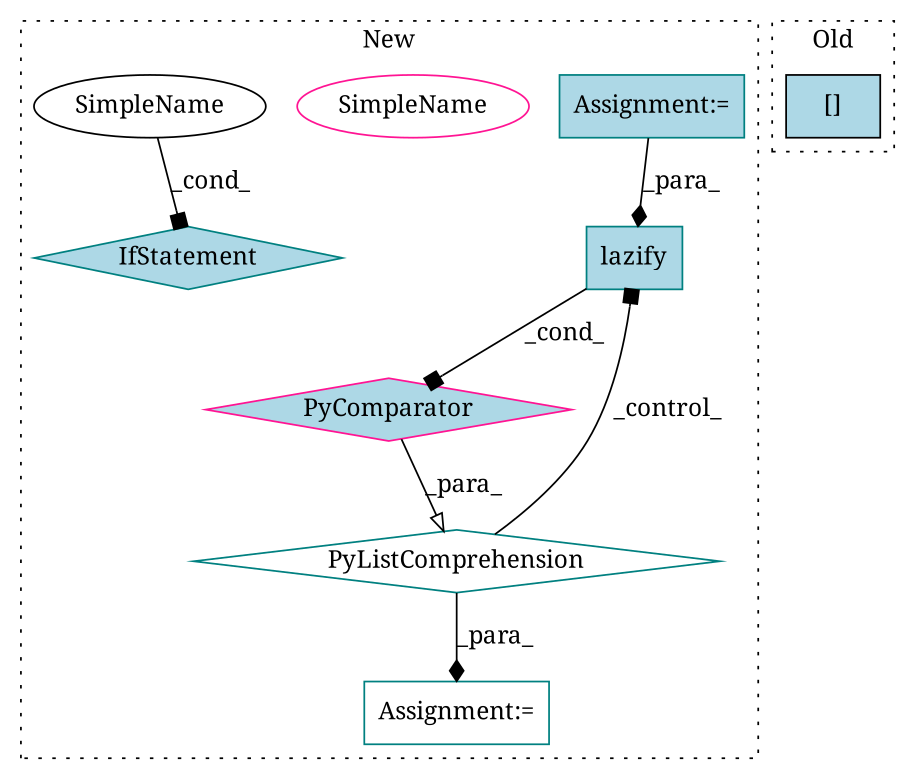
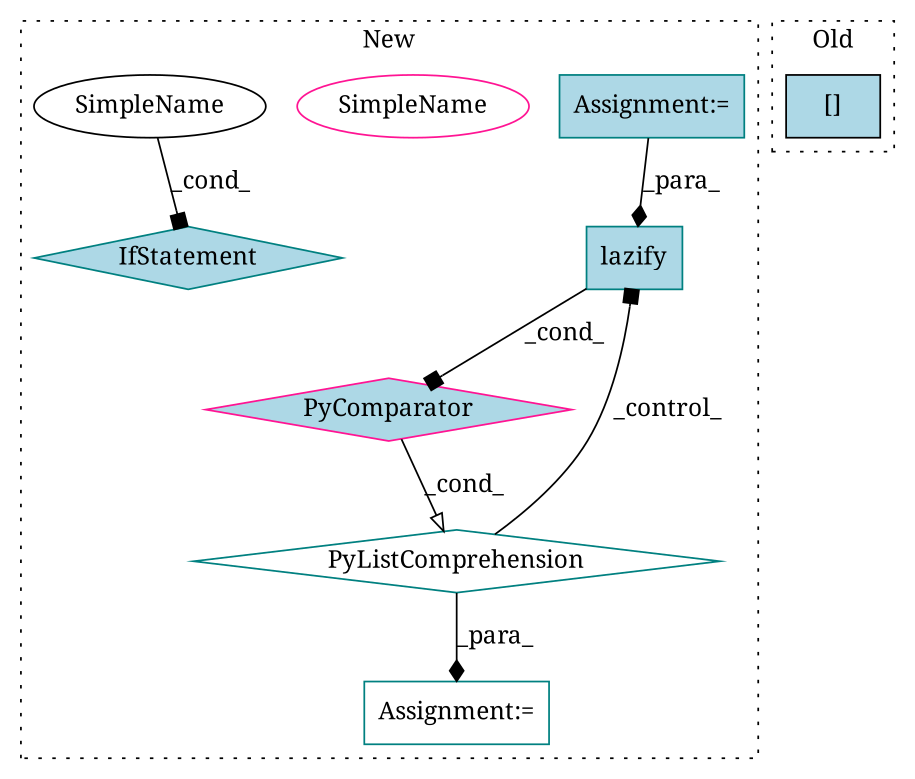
  digraph {
    fontname="Noto Serif"
    node [a=7 color=teal fillcolor=lightblue fontname="Noto Serif" l=40 s=2644 shape=box style=filled]
    edge [arrowhead=box fontname="Noto Serif"]
    n1 [a=32 l="7,1" label=lazify s="2565,2585"]
    n2 [label="Assignment:="]
    n3 [a=25 label=IfStatement shape=diamond]
    n4 [a=42 color=deeppink fillcolor=white l=5 label=SimpleName s=2679 shape=ellipse]
    n5 [a=109 fillcolor=white l=127 label=PyListComprehension s=2565 shape=diamond]
    n6 [a=113 color=deeppink label=PyComparator shape=diamond]
    n7 [fillcolor=white l=1 label="Assignment:=" s=2526]
    n8 [a=42 color=black fillcolor=white l=5 label=SimpleName s=2679 shape=ellipse]
    n9 [a=2 color=black l="9,1" label="[]" s="6130,6140"]
    subgraph cluster_1 {
      label=New
      style=dotted
      n1
      n2
      n3
      n4
      n5
      n6
      n7
      n8
    }
    subgraph cluster_2 {
      label=Old
      style=dotted
      n9
    }
    n1 -> n6 [label=_cond_]
    n2 -> n1 [arrowhead=diamond label=_para_]
    n5 -> n1 [label=_control_]
    n5 -> n7 [arrowhead=diamond label=_para_]
-   n6 -> n5 [arrowhead=onormal label=_para_]
+   n6 -> n5 [arrowhead=onormal label=_cond_]
    n8 -> n3 [label=_cond_]
  }
